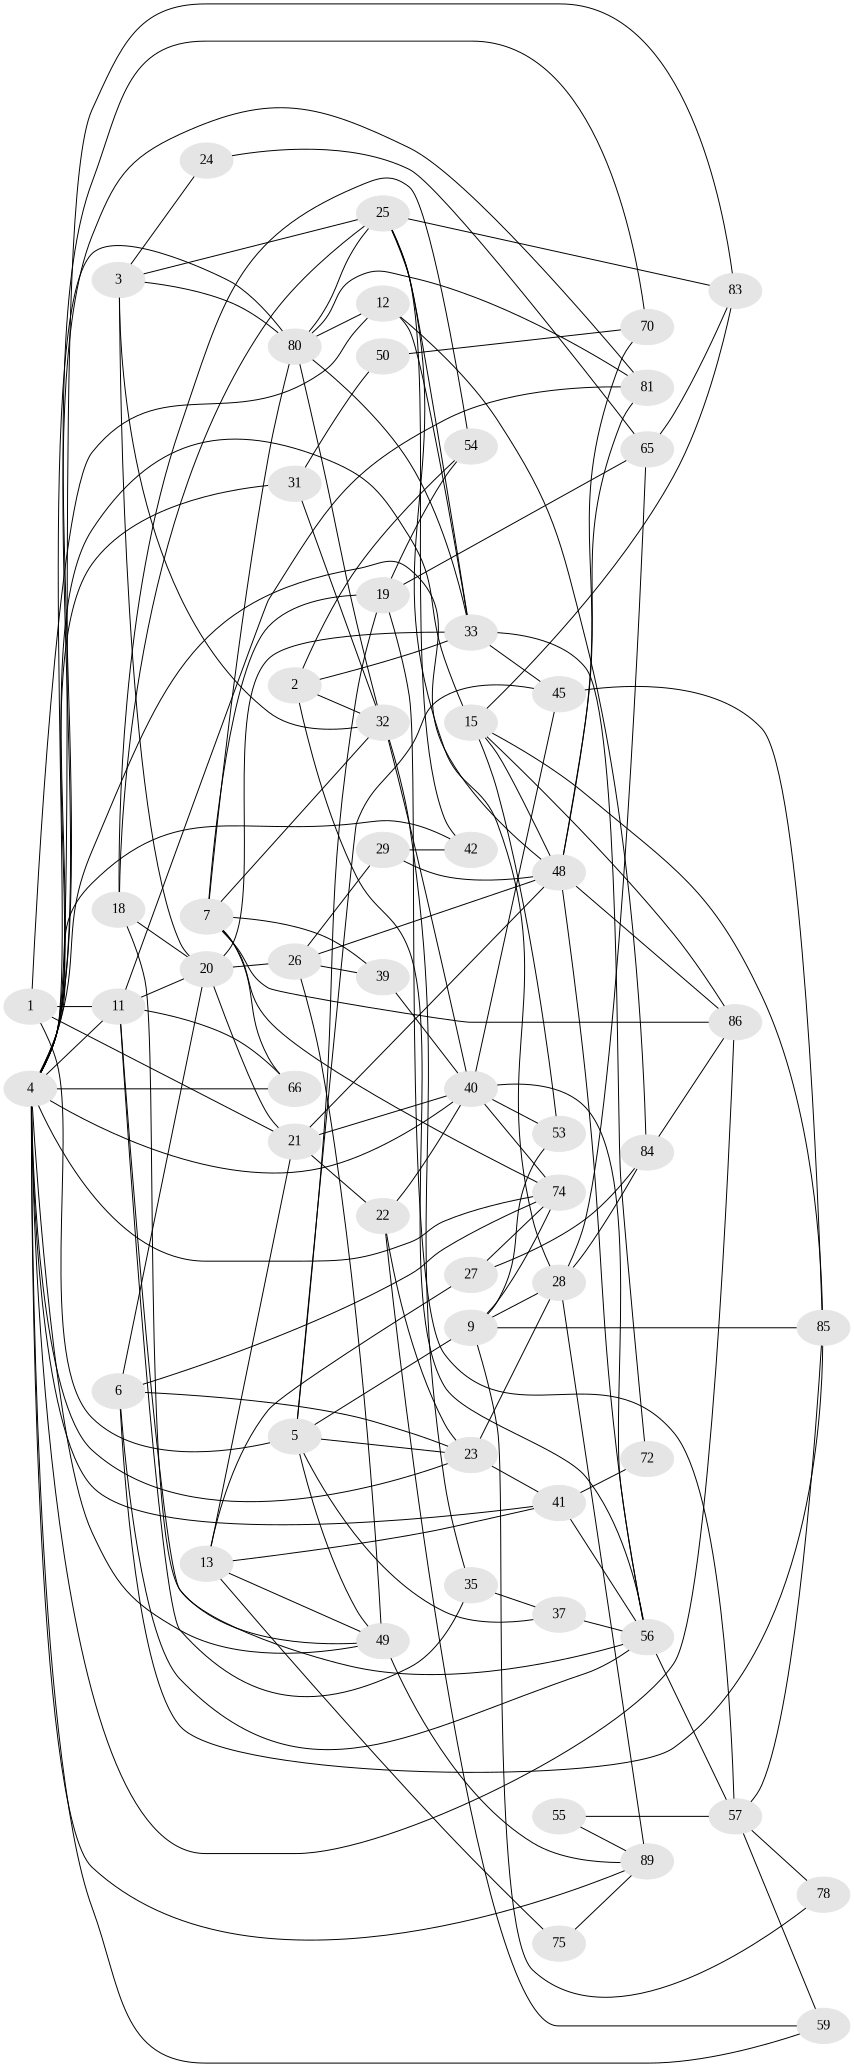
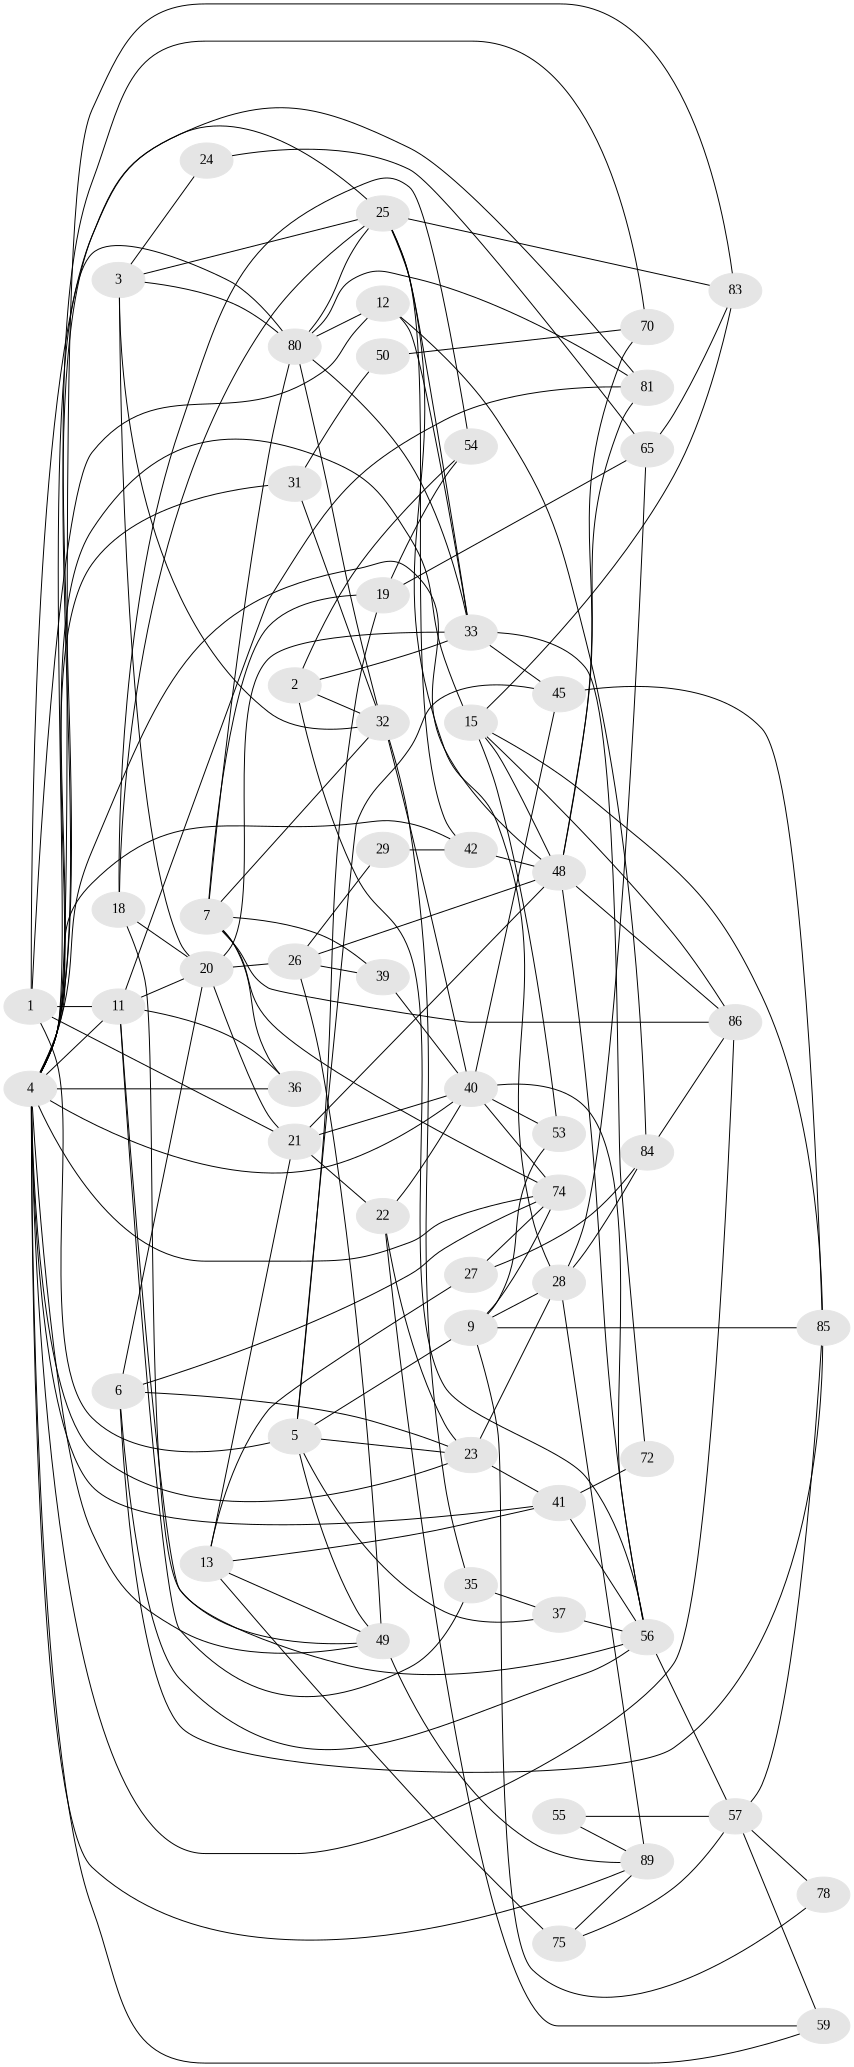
  graph {
    fontname="Liberation Serif"
    rankdir=LR
    node [color=gray90 fontname="Liberation Serif" style=filled]
    edge [fontname="Liberation Serif"]
    1 [super="+69"]
    5 [super="+92"]
    11 [super="+43"]
    12
    21 [super="+64"]
    25 [super="+71+79"]
    23 [super="+44"]
    49
    9 [super="+58"]
    19
    37
    n12 [label=45]
    20 [super="+34"]
-   36 [label=66]
+   36
    81
    35
    33 [super="+52"]
    84
    40 [super="+62+76"]
    48 [super="+87"]
    22
    42
    83
    28 [super="+45+30"]
    32 [super="+77"]
    2
    54
    56 [super="+60+95+82"]
    72
    57 [super="+63+90"]
    n31 [label=80 super="+80"]
    3
    24
    26 [super="+61"]
    65
    4 [super="+8+14"]
    15 [super="+67"]
    31
    41
    59
    70
    74
    86 [super="+88"]
    89
    85
    53
    50
    78
    75
    6 [super="+51"]
    7 [super="+66+91"]
    39
    13 [super="+47"]
    27
    18 [super="+38"]
    29
    55
    1 -- 5
    1 -- 11
    1 -- 12
    1 -- 21
+   1 -- 25
    5 -- 23
    5 -- 49
    5 -- 9
    5 -- 19
    5 -- 37
    5 -- n12
    11 -- 49
    11 -- 20
    11 -- 36
    11 -- 81
    11 -- 35
    12 -- 33
    12 -- 84
    21 -- 40
    21 -- 48
    21 -- 22
    25 -- 33
    25 -- 42
    25 -- 83
    25 -- 28 [weight=2]
    23 -- 28
    23 -- 41
    49 -- 89
    9 -- 28
    9 -- 74
    9 -- 85
    9 -- 53
    9 -- 78
    19 -- 54
-   19 -- 57
+   75 -- 57
    19 -- 65
    37 -- 56
    n12 -- 85
    20 -- 21 [weight=2]
    20 -- 33
    20 -- 26
    35 -- 37
    33 -- n12
    33 -- 72
    84 -- 86
    40 -- n12
    40 -- 56
    40 -- 74
    40 -- 53
    48 -- 81
    48 -- 56
    48 -- 70
    48 -- 86
    22 -- 23
    22 -- 40
    22 -- 59
    28 -- 84
    28 -- 65
    28 -- 89
    32 -- 35
    32 -- 40
    2 -- 33
    2 -- 32
    2 -- 54
    2 -- 56
    56 -- 57 [weight=3]
    57 -- 59
    57 -- 85
    57 -- 78
    n31 -- 12
    n31 -- 25
    n31 -- 81
    n31 -- 33
    n31 -- 32
    3 -- 25
    3 -- 20
    3 -- 32
    3 -- n31
    3 -- 24
    24 -- 65
    26 -- 49
    26 -- 48
    26 -- 39
    26 -- 29
    65 -- 83
    4 -- 11
    4 -- 23
    4 -- 49
    4 -- 36 [weight=2]
    4 -- 81
    4 -- 40
    4 -- 48
    4 -- 42
    4 -- 83
    4 -- n31
    4 -- 15
    4 -- 31
    4 -- 41
    4 -- 59
    4 -- 70
    4 -- 74
    4 -- 86
    4 -- 89
    15 -- 48
    15 -- 83
    15 -- 86
    15 -- 85
    15 -- 53
    31 -- 32
    31 -- 50
    41 -- 56
    41 -- 72
    50 -- 70
    75 -- 89
    6 -- 23
    6 -- 20
    6 -- 56
    6 -- 74
    6 -- 85
    7 -- 19
    7 -- 36 [weight=2]
    7 -- 32
    7 -- n31
    7 -- 74
    7 -- 86
    7 -- 39
    39 -- 40
    13 -- 21 [weight=2]
    13 -- 49
    13 -- 41
    13 -- 75
    13 -- 27
    27 -- 84
    27 -- 74
    18 -- 25
    18 -- 20
    18 -- 54
    18 -- 56
-   29 -- 48
+   42 -- 48
    29 -- 42
    55 -- 57
    55 -- 89
  }
